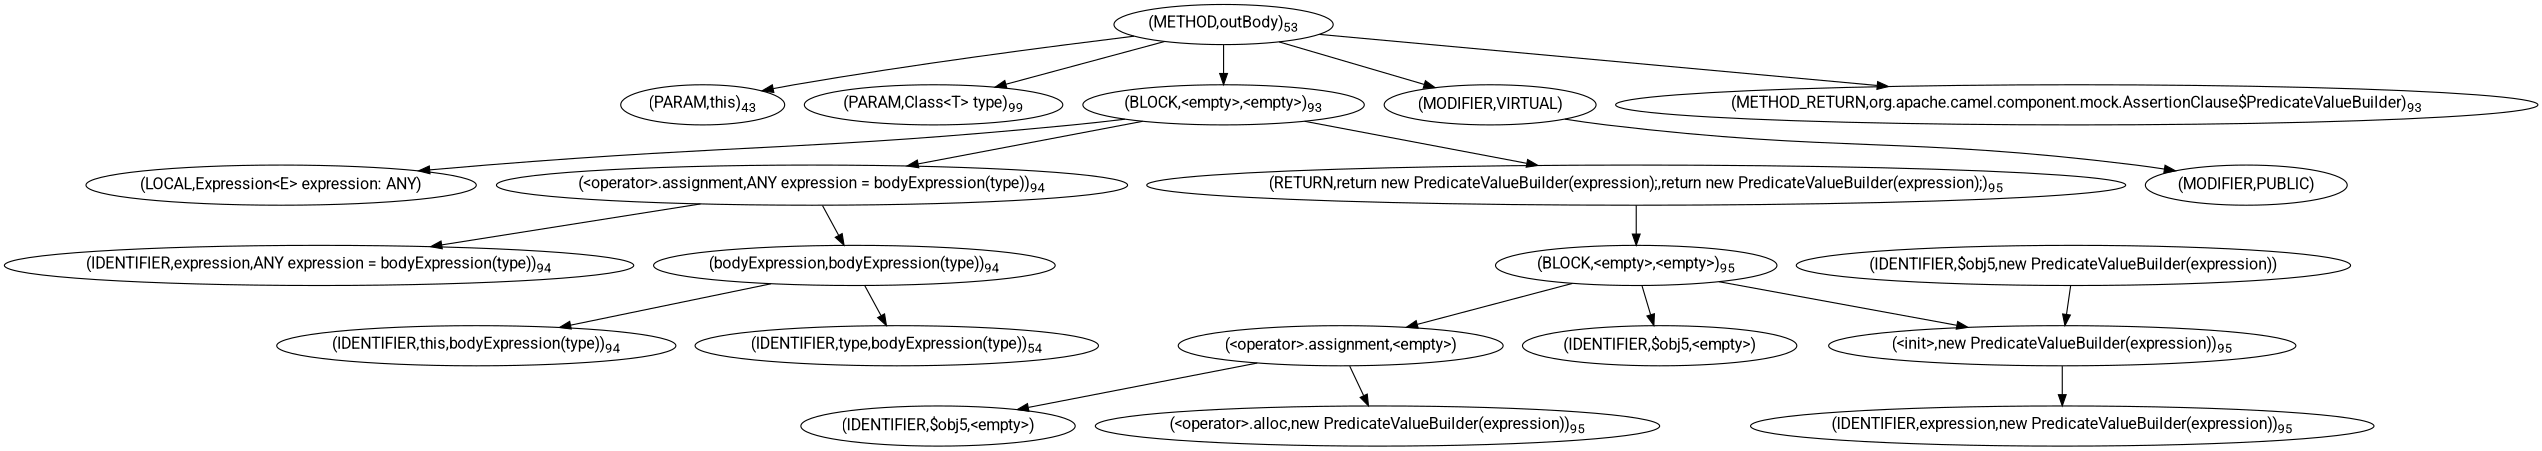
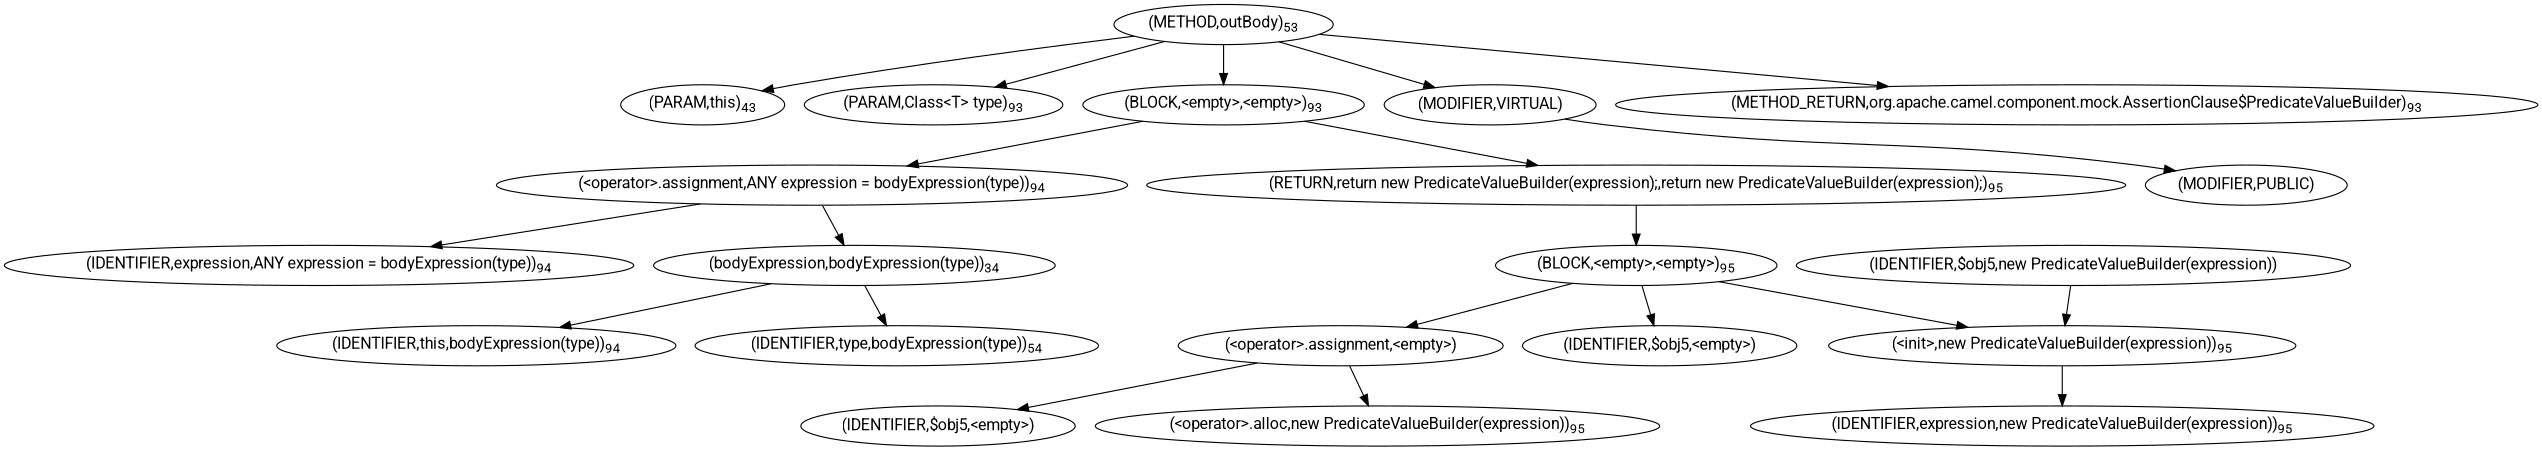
  digraph {
    fontname=Roboto
    node [fontname=Roboto]
    edge [fontname=Roboto]
    n1 [label=<(METHOD,outBody)<SUB>53</SUB>>]
    n2 [label=<(PARAM,this)<SUB>43</SUB>>]
-   n3 [label=<(PARAM,Class&lt;T&gt; type)<SUB>99</SUB>>]
+   n3 [label=<(PARAM,Class&lt;T&gt; type)<SUB>93</SUB>>]
    n4 [label=<(BLOCK,&lt;empty&gt;,&lt;empty&gt;)<SUB>93</SUB>>]
    n5 [label=<(MODIFIER,VIRTUAL)>]
    n6 [label=<(METHOD_RETURN,org.apache.camel.component.mock.AssertionClause$PredicateValueBuilder)<SUB>93</SUB>>]
-   n7 [label=<(LOCAL,Expression&lt;E&gt; expression: ANY)>]
    n8 [label=<(&lt;operator&gt;.assignment,ANY expression = bodyExpression(type))<SUB>94</SUB>>]
    n9 [label=<(RETURN,return new PredicateValueBuilder(expression);,return new PredicateValueBuilder(expression);)<SUB>95</SUB>>]
    n10 [label=<(MODIFIER,PUBLIC)>]
    n11 [label=<(IDENTIFIER,expression,ANY expression = bodyExpression(type))<SUB>94</SUB>>]
-   n12 [label=<(bodyExpression,bodyExpression(type))<SUB>94</SUB>>]
+   n12 [label=<(bodyExpression,bodyExpression(type))<SUB>34</SUB>>]
    n13 [label=<(BLOCK,&lt;empty&gt;,&lt;empty&gt;)<SUB>95</SUB>>]
    n14 [label=<(IDENTIFIER,this,bodyExpression(type))<SUB>94</SUB>>]
    n15 [label=<(IDENTIFIER,type,bodyExpression(type))<SUB>54</SUB>>]
    n16 [label=<(&lt;operator&gt;.assignment,&lt;empty&gt;)>]
    n17 [label=<(&lt;init&gt;,new PredicateValueBuilder(expression))<SUB>95</SUB>>]
    n18 [label=<(IDENTIFIER,$obj5,&lt;empty&gt;)>]
    n19 [label=<(IDENTIFIER,$obj5,&lt;empty&gt;)>]
    n20 [label=<(&lt;operator&gt;.alloc,new PredicateValueBuilder(expression))<SUB>95</SUB>>]
    n21 [label=<(IDENTIFIER,expression,new PredicateValueBuilder(expression))<SUB>95</SUB>>]
    n22 [label=<(IDENTIFIER,$obj5,new PredicateValueBuilder(expression))>]
    n1 -> n2
    n1 -> n3
    n1 -> n4
    n1 -> n5
    n1 -> n6
-   n4 -> n7
    n4 -> n8
    n4 -> n9
    n5 -> n10
    n8 -> n11
    n8 -> n12
    n9 -> n13
    n12 -> n14
    n12 -> n15
    n13 -> n16
    n13 -> n17
    n13 -> n18
    n16 -> n19
    n16 -> n20
    n17 -> n21
    n22 -> n17
  }
